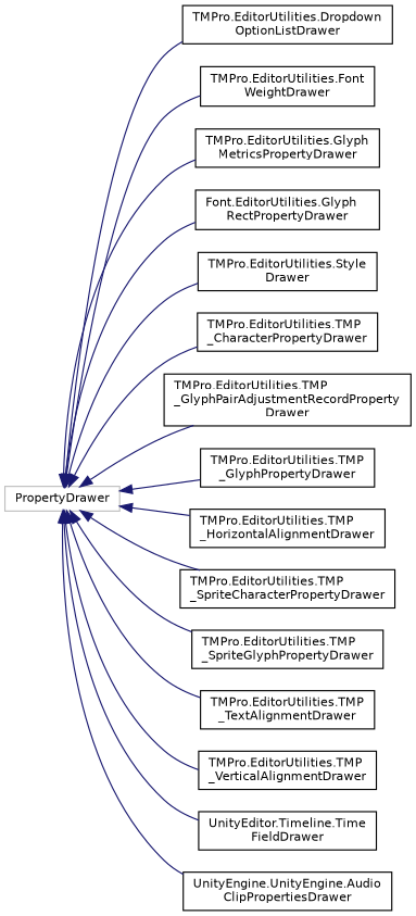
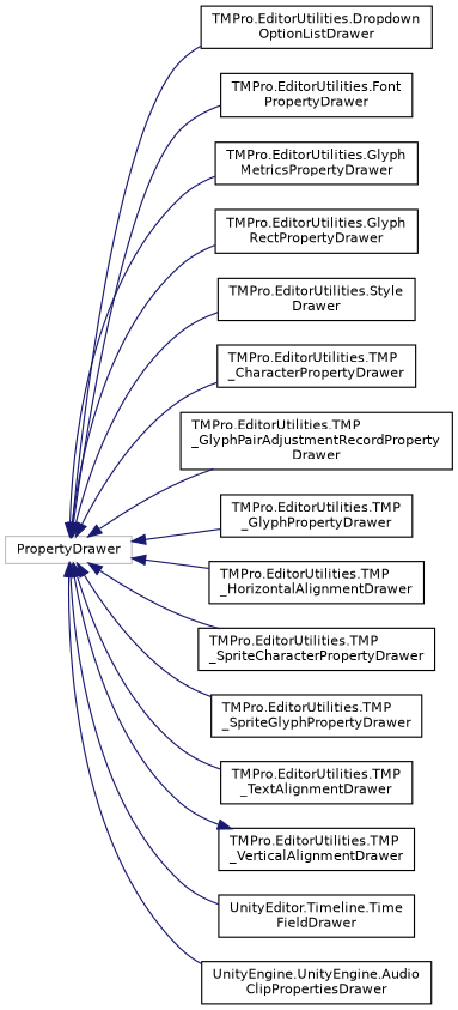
  digraph {
    rankdir=LR
    node [color=black fillcolor=white fontname=Helvetica fontsize=10 shape=record style=filled]
    edge [color=midnightblue dir=back fontname=Helvetica fontsize=10 labelfontname=Helvetica labelfontsize=10 style=solid]
    n1 [color=grey75 height=0.2 label=PropertyDrawer width=0.4]
    n2 [height=0.2 label="TMPro.EditorUtilities.Dropdown\lOptionListDrawer" width=0.4]
-   n3 [height=0.2 label="TMPro.EditorUtilities.Font\lWeightDrawer" width=0.4]
+   n3 [height=0.2 label="TMPro.EditorUtilities.Font\lPropertyDrawer" width=0.4]
    n4 [height=0.2 label="TMPro.EditorUtilities.Glyph\lMetricsPropertyDrawer" width=0.4]
-   n5 [height=0.2 label="Font.EditorUtilities.Glyph\lRectPropertyDrawer" width=0.4]
+   n5 [height=0.2 label="TMPro.EditorUtilities.Glyph\lRectPropertyDrawer" width=0.4]
    n6 [height=0.2 label="TMPro.EditorUtilities.Style\lDrawer" width=0.4]
    n7 [height=0.2 label="TMPro.EditorUtilities.TMP\l_CharacterPropertyDrawer" width=0.4]
    n8 [height=0.2 label="TMPro.EditorUtilities.TMP\l_GlyphPairAdjustmentRecordProperty\lDrawer" width=0.4]
    n9 [height=0.2 label="TMPro.EditorUtilities.TMP\l_GlyphPropertyDrawer" width=0.4]
    n10 [height=0.2 label="TMPro.EditorUtilities.TMP\l_HorizontalAlignmentDrawer" width=0.4]
    n11 [height=0.2 label="TMPro.EditorUtilities.TMP\l_SpriteCharacterPropertyDrawer" width=0.4]
    n12 [height=0.2 label="TMPro.EditorUtilities.TMP\l_SpriteGlyphPropertyDrawer" width=0.4]
    n13 [height=0.2 label="TMPro.EditorUtilities.TMP\l_TextAlignmentDrawer" width=0.4]
    n14 [height=0.2 label="TMPro.EditorUtilities.TMP\l_VerticalAlignmentDrawer" width=0.4]
    n15 [height=0.2 label="UnityEditor.Timeline.Time\lFieldDrawer" width=0.4]
    n16 [height=0.2 label="UnityEngine.UnityEngine.Audio\lClipPropertiesDrawer" width=0.4]
    n1 -> n2
    n1 -> n3
    n1 -> n4
    n1 -> n5
    n1 -> n6
    n1 -> n7
    n1 -> n8
    n1 -> n9
    n1 -> n10
    n1 -> n11
    n1 -> n12
    n1 -> n13
-   n1 -> n14
+   n14 -> n1
    n1 -> n15
    n1 -> n16
  }
